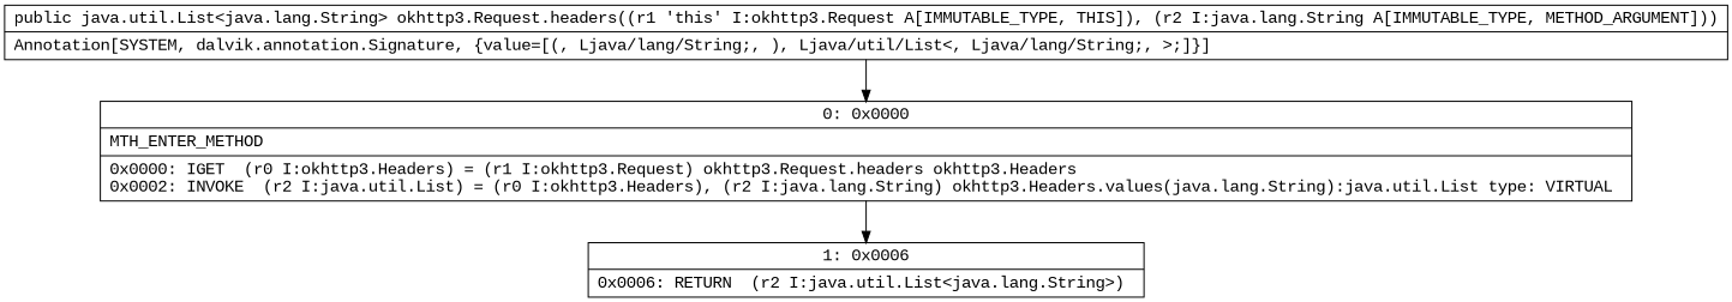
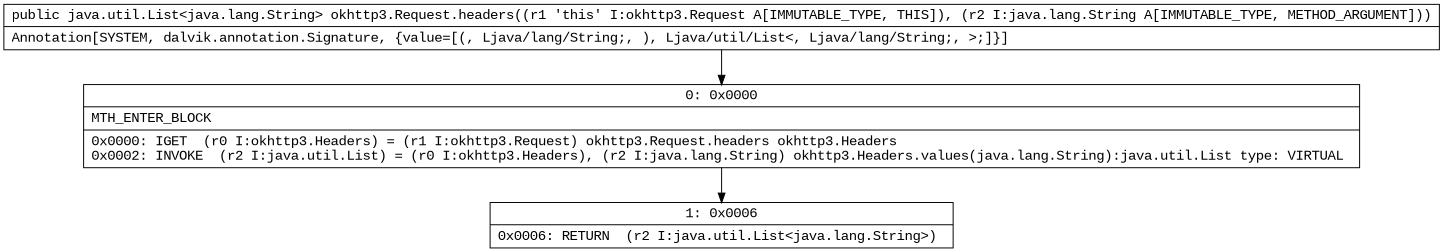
  digraph {
    fontname="Liberation Mono"
    node [shape=record fontname="Liberation Mono"]
    edge [fontname="Liberation Mono"]
-   n1 [label="{0\:\ 0x0000|MTH_ENTER_METHOD\l|0x0000: IGET  (r0 I:okhttp3.Headers) = (r1 I:okhttp3.Request) okhttp3.Request.headers okhttp3.Headers \l0x0002: INVOKE  (r2 I:java.util.List) = (r0 I:okhttp3.Headers), (r2 I:java.lang.String) okhttp3.Headers.values(java.lang.String):java.util.List type: VIRTUAL \l}"]
+   n1 [label="{0\:\ 0x0000|MTH_ENTER_BLOCK\l|0x0000: IGET  (r0 I:okhttp3.Headers) = (r1 I:okhttp3.Request) okhttp3.Request.headers okhttp3.Headers \l0x0002: INVOKE  (r2 I:java.util.List) = (r0 I:okhttp3.Headers), (r2 I:java.lang.String) okhttp3.Headers.values(java.lang.String):java.util.List type: VIRTUAL \l}"]
    n2 [label="{1\:\ 0x0006|0x0006: RETURN  (r2 I:java.util.List\<java.lang.String\>) \l}"]
    n3 [label="{public java.util.List\<java.lang.String\> okhttp3.Request.headers((r1 'this' I:okhttp3.Request A[IMMUTABLE_TYPE, THIS]), (r2 I:java.lang.String A[IMMUTABLE_TYPE, METHOD_ARGUMENT]))  | Annotation[SYSTEM, dalvik.annotation.Signature, \{value=[(, Ljava\/lang\/String;, ), Ljava\/util\/List\<, Ljava\/lang\/String;, \>;]\}]\l}"]
    n1 -> n2
    n3 -> n1
  }
